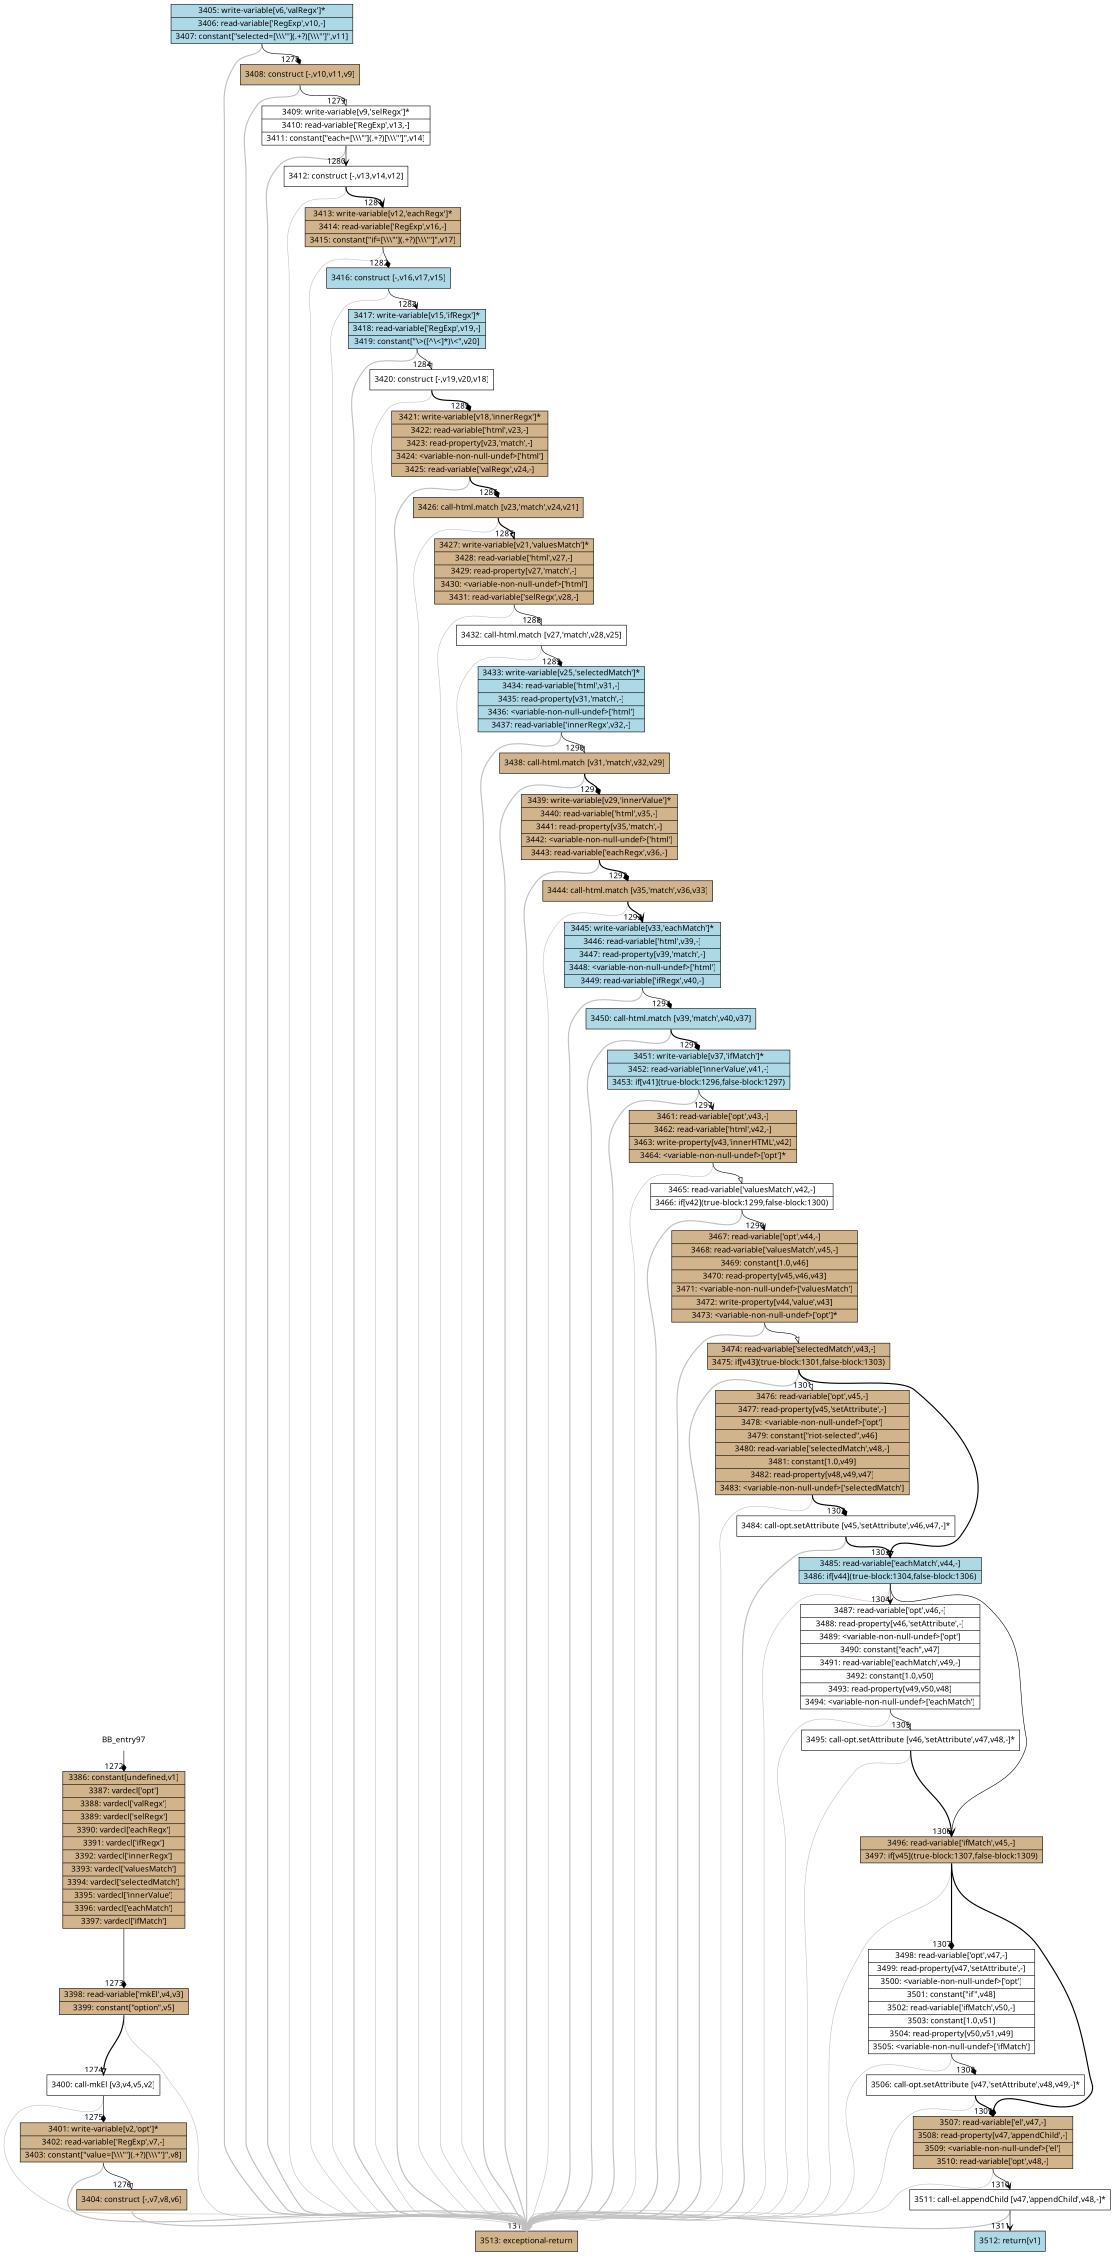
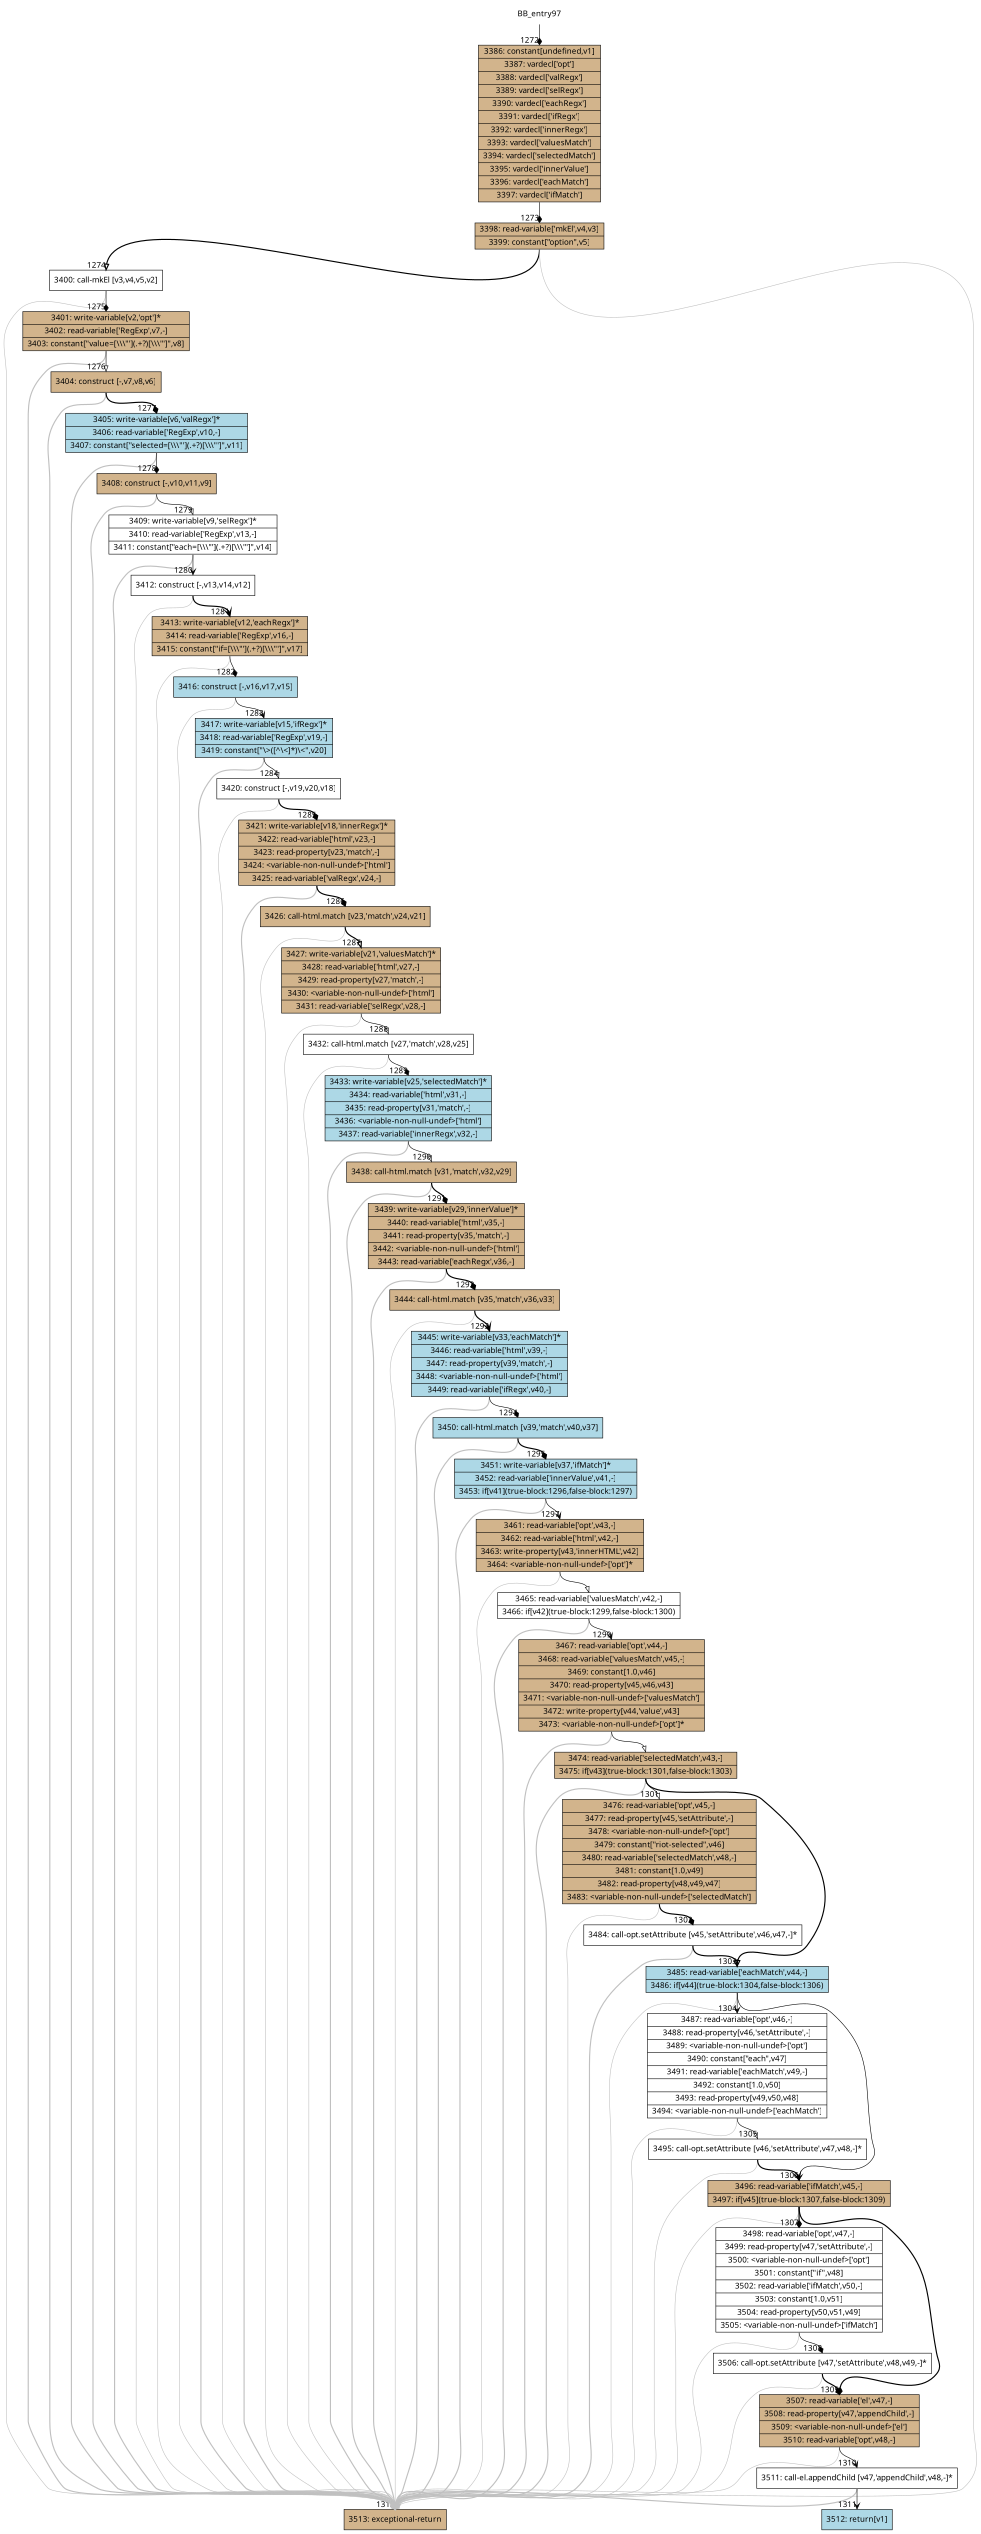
  digraph {
    fontname="Noto Sans"
    rankdir=TD
    node [fillcolor=tan fontname="Noto Sans" shape=record style=filled]
    edge [arrowhead=diamond fontname="Noto Sans" headport=n style=solid tailport=s]
    BB_entry97 [fillcolor=white shape=none]
    n2 [label="{3386: constant[undefined,v1]|3387: vardecl['opt']|3388: vardecl['valRegx']|3389: vardecl['selRegx']|3390: vardecl['eachRegx']|3391: vardecl['ifRegx']|3392: vardecl['innerRegx']|3393: vardecl['valuesMatch']|3394: vardecl['selectedMatch']|3395: vardecl['innerValue']|3396: vardecl['eachMatch']|3397: vardecl['ifMatch']}"]
    n3 [label="{3398: read-variable['mkEl',v4,v3]|3399: constant[\"option\",v5]}"]
    n4 [fillcolor=white label="{3400: call-mkEl [v3,v4,v5,v2]}"]
    n5 [label="{3513: exceptional-return}"]
    n6 [label="{3401: write-variable[v2,'opt']*|3402: read-variable['RegExp',v7,-]|3403: constant[\"value=[\\\\\\\"'](.+?)[\\\\\\\"']\",v8]}"]
    n7 [label="{3404: construct [-,v7,v8,v6]}"]
    n8 [fillcolor=lightblue label="{3405: write-variable[v6,'valRegx']*|3406: read-variable['RegExp',v10,-]|3407: constant[\"selected=[\\\\\\\"'](.+?)[\\\\\\\"']\",v11]}"]
    n9 [label="{3408: construct [-,v10,v11,v9]}"]
    n10 [fillcolor=white label="{3409: write-variable[v9,'selRegx']*|3410: read-variable['RegExp',v13,-]|3411: constant[\"each=[\\\\\\\"'](.+?)[\\\\\\\"']\",v14]}"]
    n11 [fillcolor=white label="{3412: construct [-,v13,v14,v12]}"]
    n12 [label="{3413: write-variable[v12,'eachRegx']*|3414: read-variable['RegExp',v16,-]|3415: constant[\"if=[\\\\\\\"'](.+?)[\\\\\\\"']\",v17]}"]
    n13 [fillcolor=lightblue label="{3416: construct [-,v16,v17,v15]}"]
    n14 [fillcolor=lightblue label="{3417: write-variable[v15,'ifRegx']*|3418: read-variable['RegExp',v19,-]|3419: constant[\"\\\>([^\\\<]*)\\\<\",v20]}"]
    n15 [fillcolor=white label="{3420: construct [-,v19,v20,v18]}"]
    n16 [label="{3421: write-variable[v18,'innerRegx']*|3422: read-variable['html',v23,-]|3423: read-property[v23,'match',-]|3424: \<variable-non-null-undef\>['html']|3425: read-variable['valRegx',v24,-]}"]
    n17 [label="{3426: call-html.match [v23,'match',v24,v21]}"]
    n18 [label="{3427: write-variable[v21,'valuesMatch']*|3428: read-variable['html',v27,-]|3429: read-property[v27,'match',-]|3430: \<variable-non-null-undef\>['html']|3431: read-variable['selRegx',v28,-]}"]
    n19 [fillcolor=white label="{3432: call-html.match [v27,'match',v28,v25]}"]
    n20 [fillcolor=lightblue label="{3433: write-variable[v25,'selectedMatch']*|3434: read-variable['html',v31,-]|3435: read-property[v31,'match',-]|3436: \<variable-non-null-undef\>['html']|3437: read-variable['innerRegx',v32,-]}"]
    n21 [label="{3438: call-html.match [v31,'match',v32,v29]}"]
    n22 [label="{3439: write-variable[v29,'innerValue']*|3440: read-variable['html',v35,-]|3441: read-property[v35,'match',-]|3442: \<variable-non-null-undef\>['html']|3443: read-variable['eachRegx',v36,-]}"]
    n23 [label="{3444: call-html.match [v35,'match',v36,v33]}"]
    n24 [fillcolor=lightblue label="{3445: write-variable[v33,'eachMatch']*|3446: read-variable['html',v39,-]|3447: read-property[v39,'match',-]|3448: \<variable-non-null-undef\>['html']|3449: read-variable['ifRegx',v40,-]}"]
    n25 [fillcolor=lightblue label="{3450: call-html.match [v39,'match',v40,v37]}"]
    n26 [fillcolor=lightblue label="{3451: write-variable[v37,'ifMatch']*|3452: read-variable['innerValue',v41,-]|3453: if[v41](true-block:1296,false-block:1297)}"]
    n27 [label="{3461: read-variable['opt',v43,-]|3462: read-variable['html',v42,-]|3463: write-property[v43,'innerHTML',v42]|3464: \<variable-non-null-undef\>['opt']*}"]
    n28 [fillcolor=white label="{3465: read-variable['valuesMatch',v42,-]|3466: if[v42](true-block:1299,false-block:1300)}"]
    n29 [label="{3467: read-variable['opt',v44,-]|3468: read-variable['valuesMatch',v45,-]|3469: constant[1.0,v46]|3470: read-property[v45,v46,v43]|3471: \<variable-non-null-undef\>['valuesMatch']|3472: write-property[v44,'value',v43]|3473: \<variable-non-null-undef\>['opt']*}"]
    n30 [label="{3474: read-variable['selectedMatch',v43,-]|3475: if[v43](true-block:1301,false-block:1303)}"]
    n31 [label="{3476: read-variable['opt',v45,-]|3477: read-property[v45,'setAttribute',-]|3478: \<variable-non-null-undef\>['opt']|3479: constant[\"riot-selected\",v46]|3480: read-variable['selectedMatch',v48,-]|3481: constant[1.0,v49]|3482: read-property[v48,v49,v47]|3483: \<variable-non-null-undef\>['selectedMatch']}"]
    n32 [fillcolor=lightblue label="{3485: read-variable['eachMatch',v44,-]|3486: if[v44](true-block:1304,false-block:1306)}"]
    n33 [fillcolor=white label="{3484: call-opt.setAttribute [v45,'setAttribute',v46,v47,-]*}"]
    n34 [fillcolor=white label="{3487: read-variable['opt',v46,-]|3488: read-property[v46,'setAttribute',-]|3489: \<variable-non-null-undef\>['opt']|3490: constant[\"each\",v47]|3491: read-variable['eachMatch',v49,-]|3492: constant[1.0,v50]|3493: read-property[v49,v50,v48]|3494: \<variable-non-null-undef\>['eachMatch']}"]
    n35 [label="{3496: read-variable['ifMatch',v45,-]|3497: if[v45](true-block:1307,false-block:1309)}"]
    n36 [fillcolor=white label="{3495: call-opt.setAttribute [v46,'setAttribute',v47,v48,-]*}"]
    n37 [fillcolor=white label="{3498: read-variable['opt',v47,-]|3499: read-property[v47,'setAttribute',-]|3500: \<variable-non-null-undef\>['opt']|3501: constant[\"if\",v48]|3502: read-variable['ifMatch',v50,-]|3503: constant[1.0,v51]|3504: read-property[v50,v51,v49]|3505: \<variable-non-null-undef\>['ifMatch']}"]
    n38 [label="{3507: read-variable['el',v47,-]|3508: read-property[v47,'appendChild',-]|3509: \<variable-non-null-undef\>['el']|3510: read-variable['opt',v48,-]}"]
    n39 [fillcolor=white label="{3506: call-opt.setAttribute [v47,'setAttribute',v48,v49,-]*}"]
    n40 [fillcolor=white label="{3511: call-el.appendChild [v47,'appendChild',v48,-]*}"]
    n41 [fillcolor=lightblue label="{3512: return[v1]}"]
    BB_entry97 -> n2 [headlabel="    1272"]
    n2 -> n3 [headlabel="      1273"]
    n3 -> n4 [arrowhead=onormal headlabel="      1274" style=bold]
    n3 -> n5 [color=gray headlabel="      1312"]
    n4 -> n5 [arrowhead=vee color=gray]
    n4 -> n6 [headlabel="      1275"]
    n6 -> n5 [color=gray style=bold]
    n6 -> n7 [arrowhead=onormal headlabel="      1276"]
    n7 -> n5 [color=gray style=bold]
+   n7 -> n8 [headlabel="      1277" style=bold]
    n8 -> n5 [color=gray style=bold]
    n8 -> n9 [headlabel="      1278"]
    n9 -> n5 [arrowhead=onormal color=gray style=bold]
    n9 -> n10 [arrowhead=onormal headlabel="      1279"]
    n10 -> n5 [color=gray style=bold]
    n10 -> n11 [arrowhead=vee headlabel="      1280"]
    n11 -> n5 [color=gray]
    n11 -> n12 [arrowhead=vee headlabel="      1281" style=bold]
    n12 -> n5 [arrowhead=onormal color=gray]
    n12 -> n13 [headlabel="      1282"]
    n13 -> n5 [color=gray]
    n13 -> n14 [arrowhead=vee headlabel="      1283"]
    n14 -> n5 [arrowhead=onormal color=gray style=bold]
    n14 -> n15 [arrowhead=onormal headlabel="      1284"]
    n15 -> n5 [arrowhead=vee color=gray]
    n15 -> n16 [headlabel="      1285" style=bold]
    n16 -> n5 [arrowhead=onormal color=gray style=bold]
    n16 -> n17 [headlabel="      1286" style=bold]
    n17 -> n5 [arrowhead=vee color=gray]
    n17 -> n18 [arrowhead=onormal headlabel="      1287" style=bold]
    n18 -> n5 [arrowhead=onormal color=gray]
    n18 -> n19 [arrowhead=onormal headlabel="      1288"]
    n19 -> n5 [arrowhead=onormal color=gray]
    n19 -> n20 [headlabel="      1289"]
    n20 -> n5 [color=gray style=bold]
    n20 -> n21 [arrowhead=onormal headlabel="      1290"]
    n21 -> n5 [arrowhead=vee color=gray style=bold]
    n21 -> n22 [headlabel="      1291" style=bold]
    n22 -> n5 [color=gray style=bold]
    n22 -> n23 [headlabel="      1292" style=bold]
    n23 -> n5 [color=gray]
    n23 -> n24 [arrowhead=vee headlabel="      1293" style=bold]
    n24 -> n5 [arrowhead=vee color=gray style=bold]
    n24 -> n25 [headlabel="      1294"]
    n25 -> n5 [color=gray style=bold]
    n25 -> n26 [headlabel="      1295" style=bold]
    n26 -> n5 [color=gray style=bold]
    n26 -> n27 [arrowhead=vee headlabel="      1297"]
    n27 -> n5 [arrowhead=onormal color=gray]
    n27 -> n28 [arrowhead=onormal]
    n28 -> n5 [arrowhead=onormal color=gray style=bold]
    n28 -> n29 [arrowhead=vee headlabel="      1299"]
    n29 -> n5 [arrowhead=vee color=gray style=bold]
    n29 -> n30 [arrowhead=onormal]
    n30 -> n5 [color=gray style=bold]
    n30 -> n31 [arrowhead=onormal headlabel="      1301"]
    n30 -> n32 [arrowhead=onormal headlabel="      1303" style=bold]
    n31 -> n5 [arrowhead=onormal color=gray]
    n31 -> n33 [headlabel="      1302" style=bold]
    n32 -> n5 [color=gray]
    n32 -> n34 [arrowhead=vee headlabel="      1304"]
    n32 -> n35 [arrowhead=vee headlabel="      1306"]
    n33 -> n5 [color=gray style=bold]
    n33 -> n32 [arrowhead=onormal style=bold]
    n34 -> n5 [arrowhead=onormal color=gray]
    n34 -> n36 [arrowhead=onormal headlabel="      1305"]
    n35 -> n5 [arrowhead=onormal color=gray]
    n35 -> n37 [headlabel="      1307" style=bold]
    n35 -> n38 [headlabel="      1309" style=bold]
    n36 -> n5 [arrowhead=onormal color=gray]
    n36 -> n35 [arrowhead=vee style=bold]
    n37 -> n5 [arrowhead=onormal color=gray]
    n37 -> n39 [headlabel="      1308"]
    n38 -> n5 [arrowhead=vee color=gray]
    n38 -> n40 [arrowhead=vee headlabel="      1310"]
    n39 -> n5 [arrowhead=vee color=gray]
    n39 -> n38 [style=bold]
    n40 -> n5 [color=gray style=bold]
    n40 -> n41 [arrowhead=vee headlabel="      1311"]
  }
